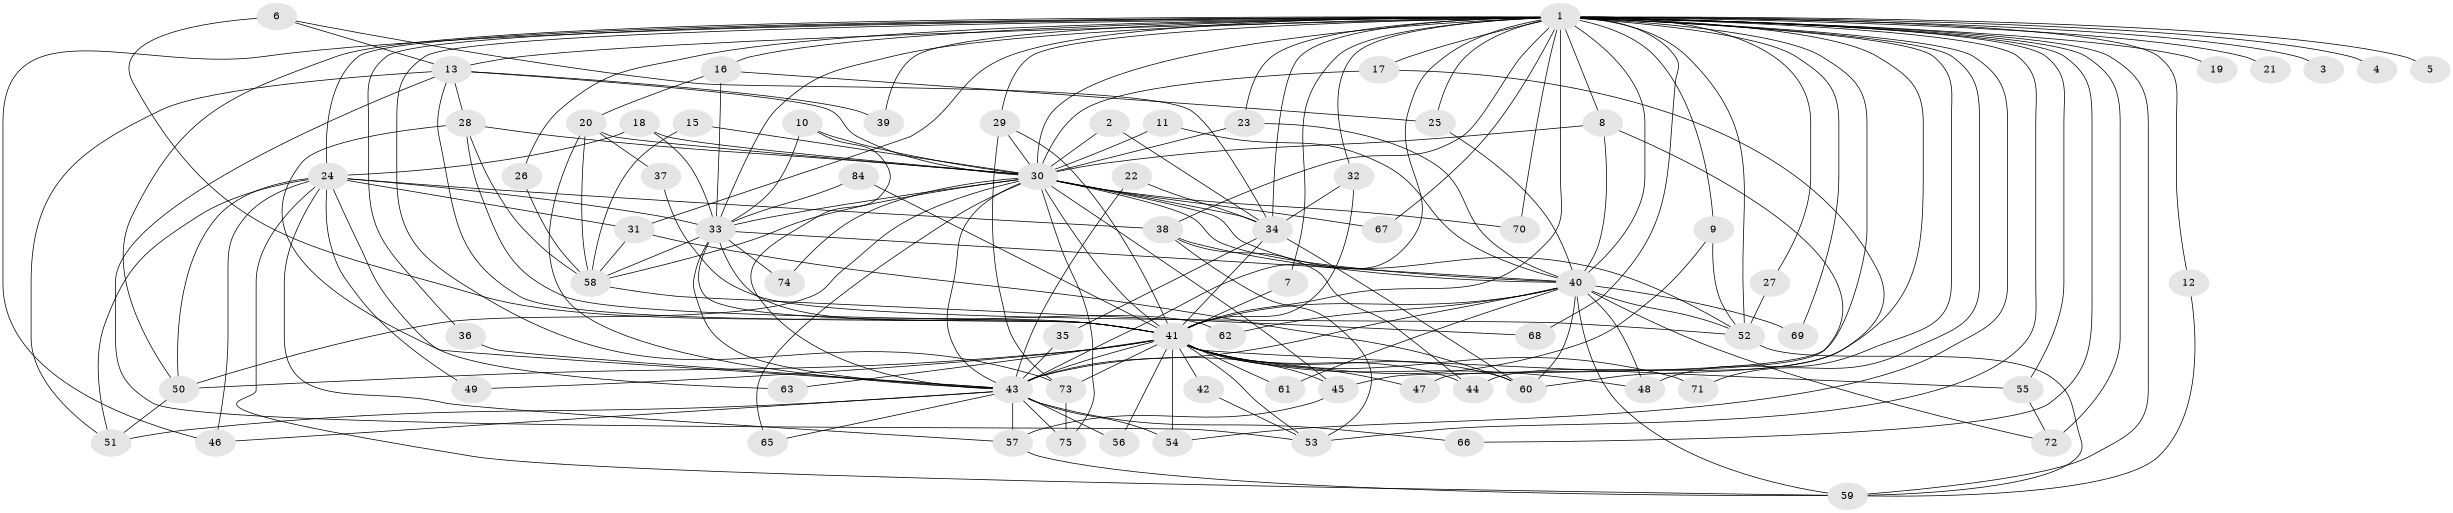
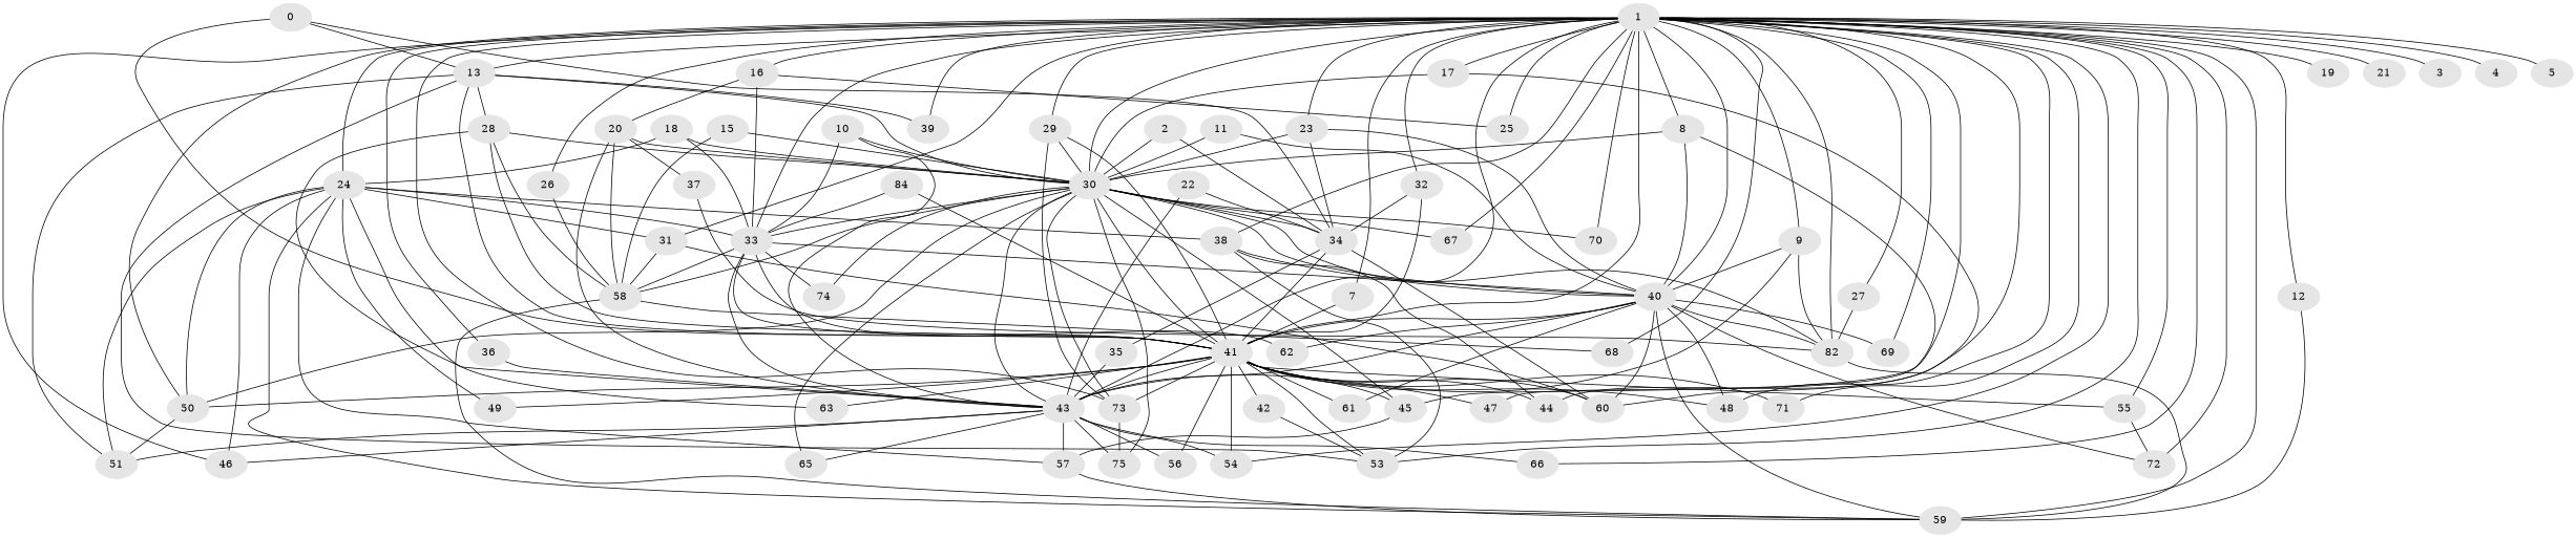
  graph {
    node [color=gray90 style=filled]
    edge [weight=1.0]
    1
    3
    4
    5
    7
    8
    9
    12
    13
    16
    17
    19
    21
    23
    24
    25
    26
    27
    29
    30
    31
    32
    33
    34
    36
    38
    39
    40
    41
    43
    44
    45
    46
    48
    50
-   52
+   52 [label=82]
    53
    54
    55
    59
    66
    67
    68
    69
    70
    71
    72
    73
    47
    28
    51
    20
    60
    49
    57
    63
    58
    65
    74
    75
    62
    35
    61
    42
    56
    2
-   6
+   6 [label=0]
    10
    11
    n70 [label=84]
    15
    37
    18
    22
    1 -- 3
    1 -- 4 [weight=2.0]
    1 -- 5
    1 -- 7
    1 -- 8
    1 -- 9
    1 -- 12
    1 -- 13
    1 -- 16
    1 -- 17 [weight=2.0]
    1 -- 19
    1 -- 21 [weight=2.0]
    1 -- 23
    1 -- 24 [weight=2.0]
    1 -- 25 [weight=2.0]
    1 -- 26
    1 -- 27
    1 -- 29
    1 -- 30 [weight=5.0]
    1 -- 31
    1 -- 32
    1 -- 33 [weight=5.0]
-   1 -- 34
+   23 -- 34
    1 -- 36
    1 -- 38 [weight=3.0]
    1 -- 39
    1 -- 40 [weight=4.0]
    1 -- 41 [weight=8.0]
    1 -- 43 [weight=4.0]
    1 -- 44
    1 -- 45
    1 -- 46
    1 -- 48
    1 -- 50
    1 -- 52
    1 -- 53 [weight=2.0]
    1 -- 54
    1 -- 55 [weight=2.0]
    1 -- 59 [weight=2.0]
    1 -- 66
    1 -- 67
    1 -- 68
    1 -- 69 [weight=2.0]
    1 -- 70 [weight=3.0]
    1 -- 71
    1 -- 72 [weight=4.0]
    1 -- 73
    7 -- 41
    8 -- 30
    8 -- 40
    8 -- 47
    9 -- 43
    9 -- 52
    12 -- 59
    13 -- 30
    13 -- 39
    13 -- 41
    13 -- 53
    13 -- 28
    13 -- 51
    16 -- 25
    16 -- 33
    16 -- 20
    17 -- 30
    17 -- 60
    23 -- 30
    23 -- 40
    24 -- 31
    24 -- 33
    24 -- 38
    24 -- 46
    24 -- 50
    24 -- 59
    24 -- 51
    24 -- 49
    24 -- 57
    24 -- 63
-   25 -- 40
+   9 -- 40
    26 -- 58
    27 -- 52
    29 -- 30
    29 -- 41
    29 -- 73
    30 -- 33
    30 -- 34
    30 -- 40
    30 -- 41 [weight=2.0]
    30 -- 43
    30 -- 45
    30 -- 50
    30 -- 52
    30 -- 67
    30 -- 70
+   30 -- 73
    30 -- 58
    30 -- 65
    30 -- 74
    30 -- 75
    31 -- 60
    31 -- 58
    32 -- 34
    32 -- 41 [weight=2.0]
    33 -- 40
    33 -- 41 [weight=2.0]
    33 -- 43
    33 -- 58
    33 -- 74
    33 -- 62
    34 -- 41
    34 -- 60
    34 -- 35
    36 -- 43
    38 -- 40
    38 -- 44
    38 -- 53
    40 -- 41 [weight=2.0]
    40 -- 43
    40 -- 48
    40 -- 52
    40 -- 59
    40 -- 69
    40 -- 72 [weight=2.0]
    40 -- 60
    40 -- 62
    40 -- 61
    41 -- 43 [weight=3.0]
    41 -- 44
    41 -- 45
    41 -- 48
    41 -- 50 [weight=2.0]
    41 -- 53
    41 -- 54
    41 -- 55
    41 -- 71
    41 -- 73
    41 -- 47
    41 -- 60
    41 -- 49
    41 -- 63
    41 -- 61
    41 -- 42
    41 -- 56
    43 -- 46
    43 -- 54
    43 -- 66
    43 -- 51
    43 -- 57
    43 -- 65
    43 -- 75
    43 -- 56
    45 -- 57
    50 -- 51
    52 -- 59
    55 -- 72
    73 -- 75
    28 -- 30
    28 -- 41
    28 -- 43
    28 -- 58
    20 -- 30 [weight=2.0]
    20 -- 43
    20 -- 58
    20 -- 37
    57 -- 59
+   58 -- 59
    58 -- 68
    35 -- 43
    42 -- 53
    2 -- 30
    2 -- 34
    6 -- 13
    6 -- 34
    6 -- 41 [weight=2.0]
    10 -- 30
    10 -- 33
    10 -- 43
    11 -- 30
    11 -- 40
    n70 -- 33
    n70 -- 41
    15 -- 30
    15 -- 58
    37 -- 52
    18 -- 24
    18 -- 30 [weight=2.0]
    18 -- 33
    22 -- 34
    22 -- 43
  }
